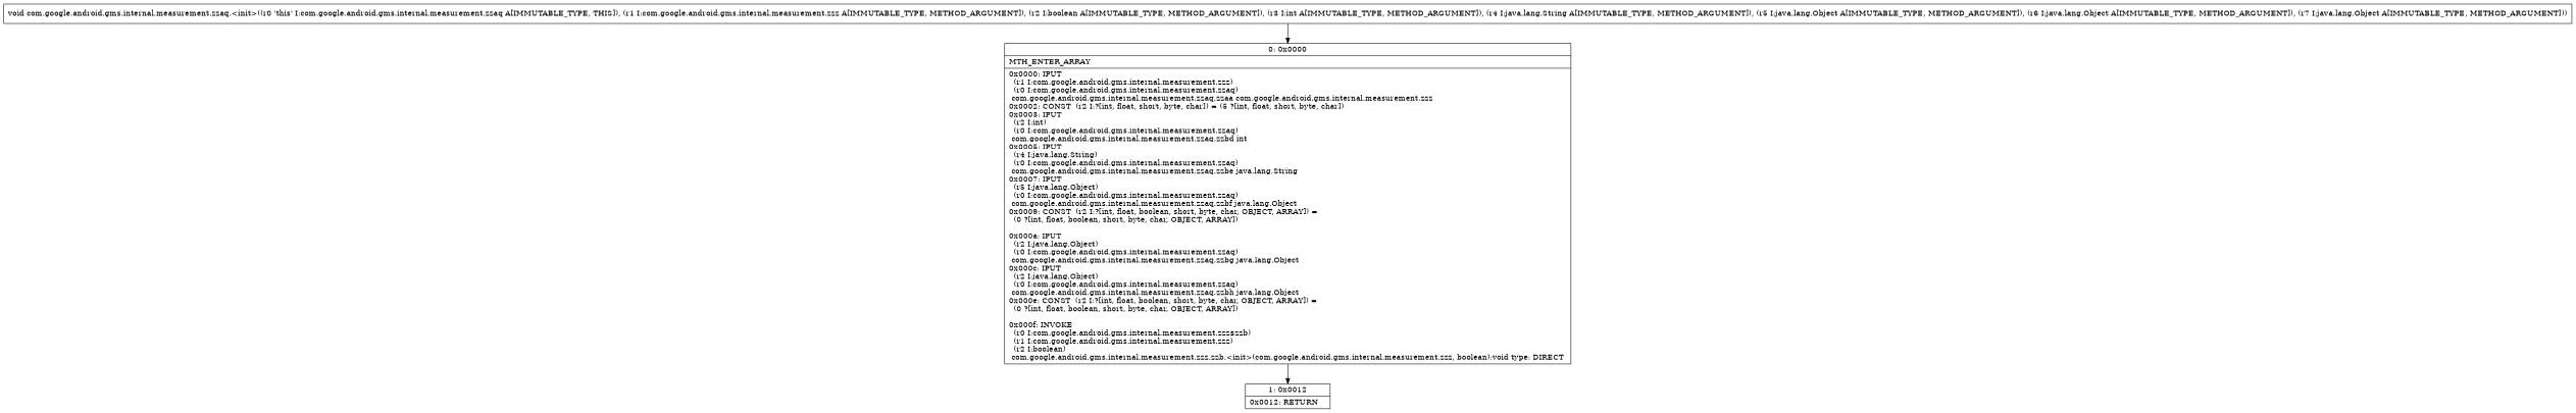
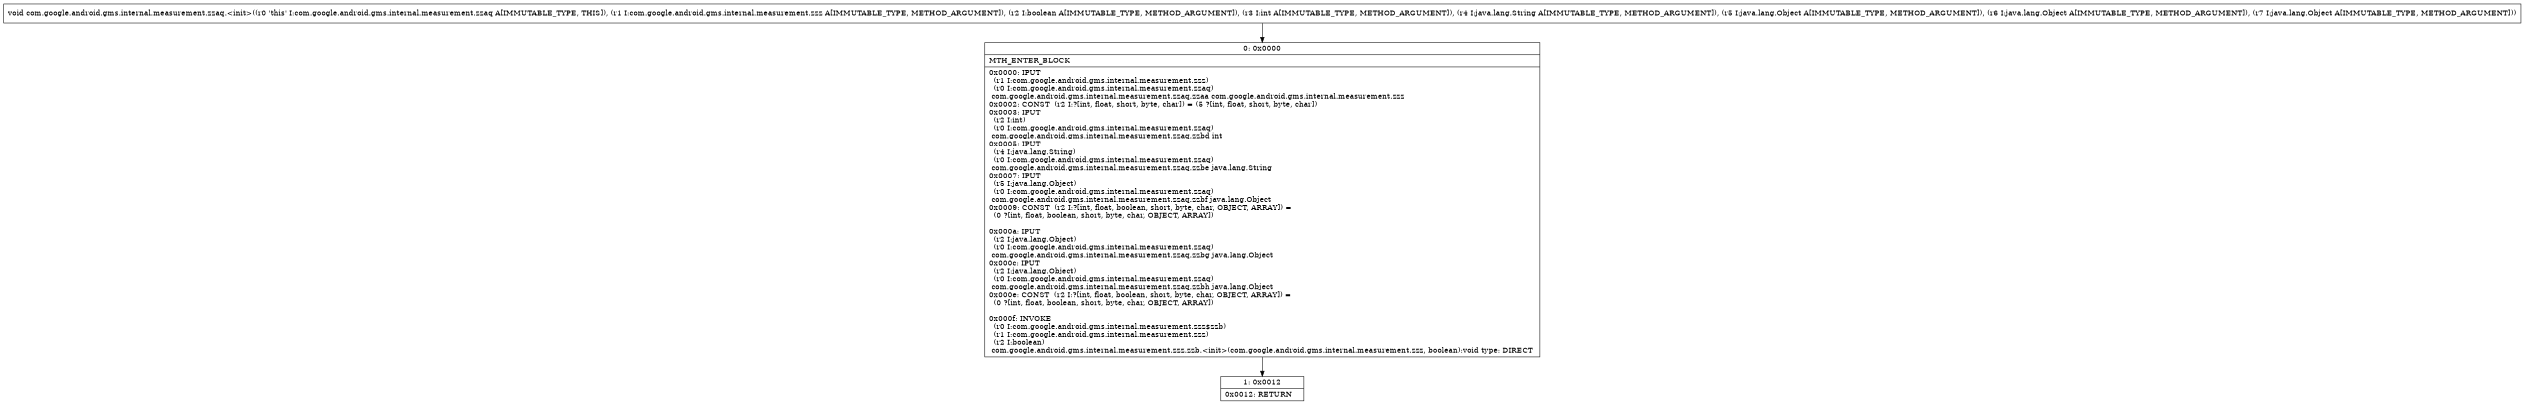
  digraph {
    node [shape=record]
-   n1 [label="{0\:\ 0x0000|MTH_ENTER_ARRAY\l|0x0000: IPUT  \l  (r1 I:com.google.android.gms.internal.measurement.zzz)\l  (r0 I:com.google.android.gms.internal.measurement.zzaq)\l com.google.android.gms.internal.measurement.zzaq.zzaa com.google.android.gms.internal.measurement.zzz \l0x0002: CONST  (r2 I:?[int, float, short, byte, char]) = (5 ?[int, float, short, byte, char]) \l0x0003: IPUT  \l  (r2 I:int)\l  (r0 I:com.google.android.gms.internal.measurement.zzaq)\l com.google.android.gms.internal.measurement.zzaq.zzbd int \l0x0005: IPUT  \l  (r4 I:java.lang.String)\l  (r0 I:com.google.android.gms.internal.measurement.zzaq)\l com.google.android.gms.internal.measurement.zzaq.zzbe java.lang.String \l0x0007: IPUT  \l  (r5 I:java.lang.Object)\l  (r0 I:com.google.android.gms.internal.measurement.zzaq)\l com.google.android.gms.internal.measurement.zzaq.zzbf java.lang.Object \l0x0009: CONST  (r2 I:?[int, float, boolean, short, byte, char, OBJECT, ARRAY]) = \l  (0 ?[int, float, boolean, short, byte, char, OBJECT, ARRAY])\l \l0x000a: IPUT  \l  (r2 I:java.lang.Object)\l  (r0 I:com.google.android.gms.internal.measurement.zzaq)\l com.google.android.gms.internal.measurement.zzaq.zzbg java.lang.Object \l0x000c: IPUT  \l  (r2 I:java.lang.Object)\l  (r0 I:com.google.android.gms.internal.measurement.zzaq)\l com.google.android.gms.internal.measurement.zzaq.zzbh java.lang.Object \l0x000e: CONST  (r2 I:?[int, float, boolean, short, byte, char, OBJECT, ARRAY]) = \l  (0 ?[int, float, boolean, short, byte, char, OBJECT, ARRAY])\l \l0x000f: INVOKE  \l  (r0 I:com.google.android.gms.internal.measurement.zzz$zzb)\l  (r1 I:com.google.android.gms.internal.measurement.zzz)\l  (r2 I:boolean)\l com.google.android.gms.internal.measurement.zzz.zzb.\<init\>(com.google.android.gms.internal.measurement.zzz, boolean):void type: DIRECT \l}"]
+   n1 [label="{0\:\ 0x0000|MTH_ENTER_BLOCK\l|0x0000: IPUT  \l  (r1 I:com.google.android.gms.internal.measurement.zzz)\l  (r0 I:com.google.android.gms.internal.measurement.zzaq)\l com.google.android.gms.internal.measurement.zzaq.zzaa com.google.android.gms.internal.measurement.zzz \l0x0002: CONST  (r2 I:?[int, float, short, byte, char]) = (5 ?[int, float, short, byte, char]) \l0x0003: IPUT  \l  (r2 I:int)\l  (r0 I:com.google.android.gms.internal.measurement.zzaq)\l com.google.android.gms.internal.measurement.zzaq.zzbd int \l0x0005: IPUT  \l  (r4 I:java.lang.String)\l  (r0 I:com.google.android.gms.internal.measurement.zzaq)\l com.google.android.gms.internal.measurement.zzaq.zzbe java.lang.String \l0x0007: IPUT  \l  (r5 I:java.lang.Object)\l  (r0 I:com.google.android.gms.internal.measurement.zzaq)\l com.google.android.gms.internal.measurement.zzaq.zzbf java.lang.Object \l0x0009: CONST  (r2 I:?[int, float, boolean, short, byte, char, OBJECT, ARRAY]) = \l  (0 ?[int, float, boolean, short, byte, char, OBJECT, ARRAY])\l \l0x000a: IPUT  \l  (r2 I:java.lang.Object)\l  (r0 I:com.google.android.gms.internal.measurement.zzaq)\l com.google.android.gms.internal.measurement.zzaq.zzbg java.lang.Object \l0x000c: IPUT  \l  (r2 I:java.lang.Object)\l  (r0 I:com.google.android.gms.internal.measurement.zzaq)\l com.google.android.gms.internal.measurement.zzaq.zzbh java.lang.Object \l0x000e: CONST  (r2 I:?[int, float, boolean, short, byte, char, OBJECT, ARRAY]) = \l  (0 ?[int, float, boolean, short, byte, char, OBJECT, ARRAY])\l \l0x000f: INVOKE  \l  (r0 I:com.google.android.gms.internal.measurement.zzz$zzb)\l  (r1 I:com.google.android.gms.internal.measurement.zzz)\l  (r2 I:boolean)\l com.google.android.gms.internal.measurement.zzz.zzb.\<init\>(com.google.android.gms.internal.measurement.zzz, boolean):void type: DIRECT \l}"]
    n2 [label="{1\:\ 0x0012|0x0012: RETURN   \l}"]
    n3 [label="{void com.google.android.gms.internal.measurement.zzaq.\<init\>((r0 'this' I:com.google.android.gms.internal.measurement.zzaq A[IMMUTABLE_TYPE, THIS]), (r1 I:com.google.android.gms.internal.measurement.zzz A[IMMUTABLE_TYPE, METHOD_ARGUMENT]), (r2 I:boolean A[IMMUTABLE_TYPE, METHOD_ARGUMENT]), (r3 I:int A[IMMUTABLE_TYPE, METHOD_ARGUMENT]), (r4 I:java.lang.String A[IMMUTABLE_TYPE, METHOD_ARGUMENT]), (r5 I:java.lang.Object A[IMMUTABLE_TYPE, METHOD_ARGUMENT]), (r6 I:java.lang.Object A[IMMUTABLE_TYPE, METHOD_ARGUMENT]), (r7 I:java.lang.Object A[IMMUTABLE_TYPE, METHOD_ARGUMENT])) }"]
    n1 -> n2
    n3 -> n1
  }
